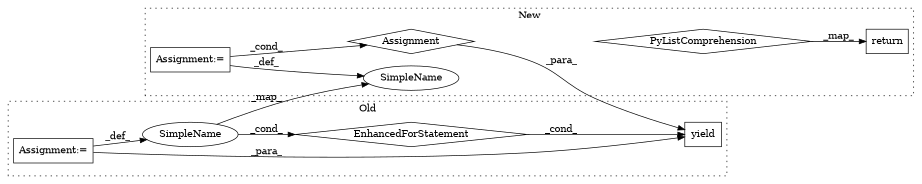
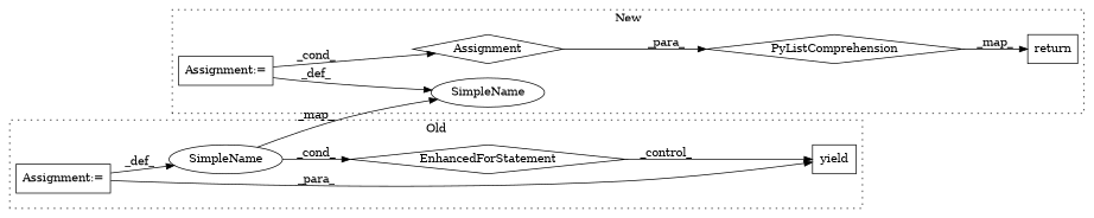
  digraph {
    rankdir=LR
    node [a=7 l="53,2" s="8268,8338" shape=box]
    n1 [a=112 l=7 label=yield s=8497]
    n2 [a=70 label=EnhancedForStatement shape=diamond]
    n3 [label="Assignment:="]
    n4 [a=42 l=5 label=SimpleName s=8325 shape=ellipse]
    n5 [a=41 l=18 label=return s=6902]
    n6 [l=21 label="Assignment:=" s=7021]
    n7 [a=113 l=21 label=Assignment s=7021 shape=diamond]
    n8 [a=42 l=1 label=SimpleName s=7024 shape=ellipse]
    n9 [a=109 l=130 label=PyListComprehension s=6920 shape=diamond]
    subgraph cluster_1 {
      label=Old
      style=dotted
      n1
      n2
      n3
      n4
    }
    subgraph cluster_2 {
      label=New
      style=dotted
      n5
      n6
      n7
      n8
      n9
    }
-   n2 -> n1 [label=_cond_]
+   n2 -> n1 [label=_control_]
    n3 -> n1 [label=_para_]
    n3 -> n4 [label=_def_]
    n4 -> n2 [label=_cond_]
    n4 -> n8 [label=_map_]
    n6 -> n7 [label=_cond_]
    n6 -> n8 [label=_def_]
-   n7 -> n1 [label=_para_]
+   n7 -> n9 [label=_para_]
    n9 -> n5 [label=_map_]
  }
